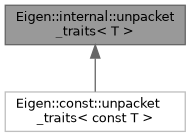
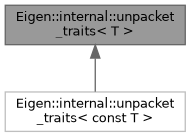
  digraph {
    node [fontname=Helvetica fontsize=10 shape=box style=filled]
    n1 [color=gray40 fillcolor=grey60 fontcolor=black height=0.2 label="Eigen::internal::unpacket\l_traits\< T \>" width=0.4]
-   n2 [color=grey75 fillcolor=white height=0.2 label="Eigen::const::unpacket\l_traits\< const T \>" width=0.4]
+   n2 [color=grey75 fillcolor=white height=0.2 label="Eigen::internal::unpacket\l_traits\< const T \>" width=0.4]
    n1 -> n2 [color=gray40 dir=back fontname=Helvetica fontsize=10 labelfontname=Helvetica labelfontsize=10 style=solid]
  }
